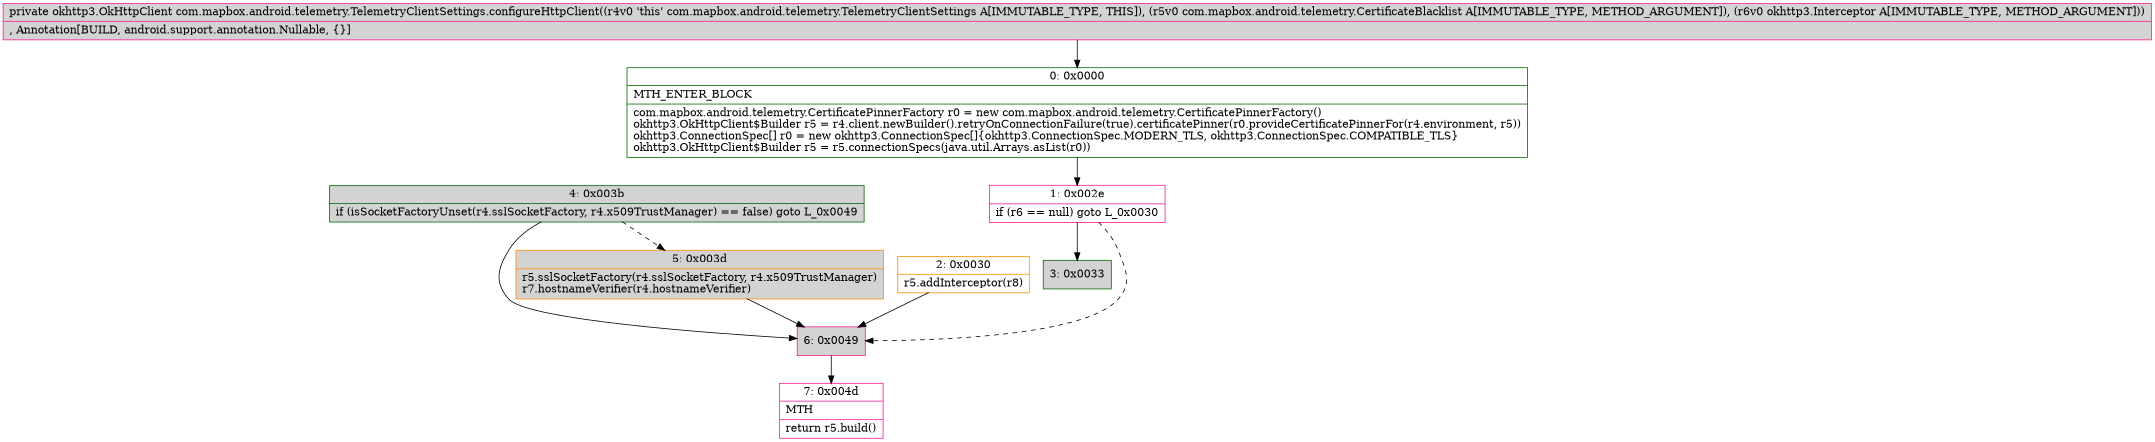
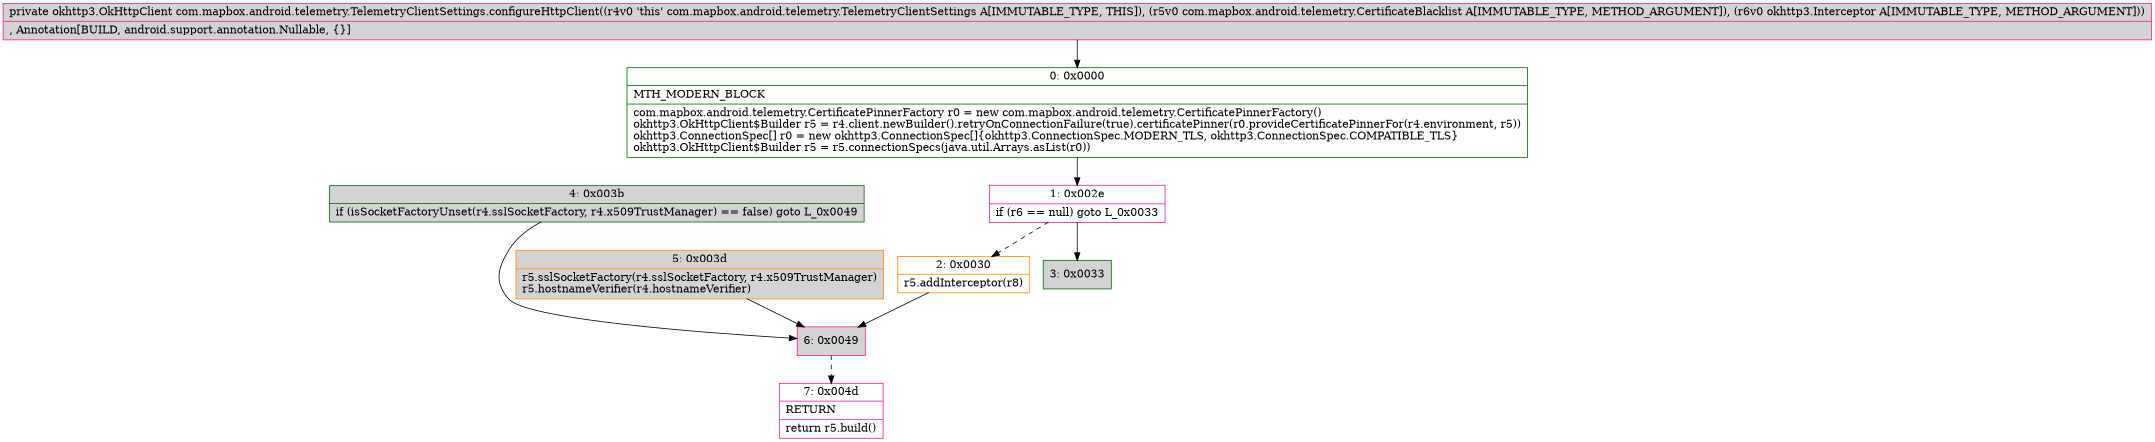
  digraph {
    fontname="DejaVu Serif"
    node [color=deeppink fillcolor=lightgrey fontname="DejaVu Serif" shape=record style=filled]
    edge [fontname="DejaVu Serif"]
-   n1 [color=darkgreen fillcolor=white label="{0\:\ 0x0000|MTH_ENTER_BLOCK\l|com.mapbox.android.telemetry.CertificatePinnerFactory r0 = new com.mapbox.android.telemetry.CertificatePinnerFactory()\lokhttp3.OkHttpClient$Builder r5 = r4.client.newBuilder().retryOnConnectionFailure(true).certificatePinner(r0.provideCertificatePinnerFor(r4.environment, r5))\lokhttp3.ConnectionSpec[] r0 = new okhttp3.ConnectionSpec[]\{okhttp3.ConnectionSpec.MODERN_TLS, okhttp3.ConnectionSpec.COMPATIBLE_TLS\}\lokhttp3.OkHttpClient$Builder r5 = r5.connectionSpecs(java.util.Arrays.asList(r0))\l}"]
-   n2 [fillcolor=white label="{1\:\ 0x002e|if (r6 == null) goto L_0x0030\l}"]
+   n1 [color=darkgreen fillcolor=white label="{0\:\ 0x0000|MTH_MODERN_BLOCK\l|com.mapbox.android.telemetry.CertificatePinnerFactory r0 = new com.mapbox.android.telemetry.CertificatePinnerFactory()\lokhttp3.OkHttpClient$Builder r5 = r4.client.newBuilder().retryOnConnectionFailure(true).certificatePinner(r0.provideCertificatePinnerFor(r4.environment, r5))\lokhttp3.ConnectionSpec[] r0 = new okhttp3.ConnectionSpec[]\{okhttp3.ConnectionSpec.MODERN_TLS, okhttp3.ConnectionSpec.COMPATIBLE_TLS\}\lokhttp3.OkHttpClient$Builder r5 = r5.connectionSpecs(java.util.Arrays.asList(r0))\l}"]
+   n2 [fillcolor=white label="{1\:\ 0x002e|if (r6 == null) goto L_0x0033\l}"]
    n3 [color=darkorange fillcolor=white label="{2\:\ 0x0030|r5.addInterceptor(r8)\l}"]
    n4 [color=darkgreen label="{3\:\ 0x0033}"]
    n5 [label="{6\:\ 0x0049}"]
    n6 [color=darkgreen label="{4\:\ 0x003b|if (isSocketFactoryUnset(r4.sslSocketFactory, r4.x509TrustManager) == false) goto L_0x0049\l}"]
-   n7 [color=darkorange label="{5\:\ 0x003d|r5.sslSocketFactory(r4.sslSocketFactory, r4.x509TrustManager)\lr7.hostnameVerifier(r4.hostnameVerifier)\l}"]
-   n8 [fillcolor=white label="{7\:\ 0x004d|MTH\l|return r5.build()\l}"]
+   n7 [color=darkorange label="{5\:\ 0x003d|r5.sslSocketFactory(r4.sslSocketFactory, r4.x509TrustManager)\lr5.hostnameVerifier(r4.hostnameVerifier)\l}"]
+   n8 [fillcolor=white label="{7\:\ 0x004d|RETURN\l|return r5.build()\l}"]
    n9 [label="{private okhttp3.OkHttpClient com.mapbox.android.telemetry.TelemetryClientSettings.configureHttpClient((r4v0 'this' com.mapbox.android.telemetry.TelemetryClientSettings A[IMMUTABLE_TYPE, THIS]), (r5v0 com.mapbox.android.telemetry.CertificateBlacklist A[IMMUTABLE_TYPE, METHOD_ARGUMENT]), (r6v0 okhttp3.Interceptor A[IMMUTABLE_TYPE, METHOD_ARGUMENT]))  | , Annotation[BUILD, android.support.annotation.Nullable, \{\}]\l}"]
    n1 -> n2
-   n2 -> n5 [style=dashed]
+   n2 -> n3 [style=dashed]
    n2 -> n4
    n3 -> n5
-   n5 -> n8
+   n5 -> n8 [style=dashed]
    n6 -> n5
-   n6 -> n7 [style=dashed]
    n7 -> n5
    n9 -> n1
  }
